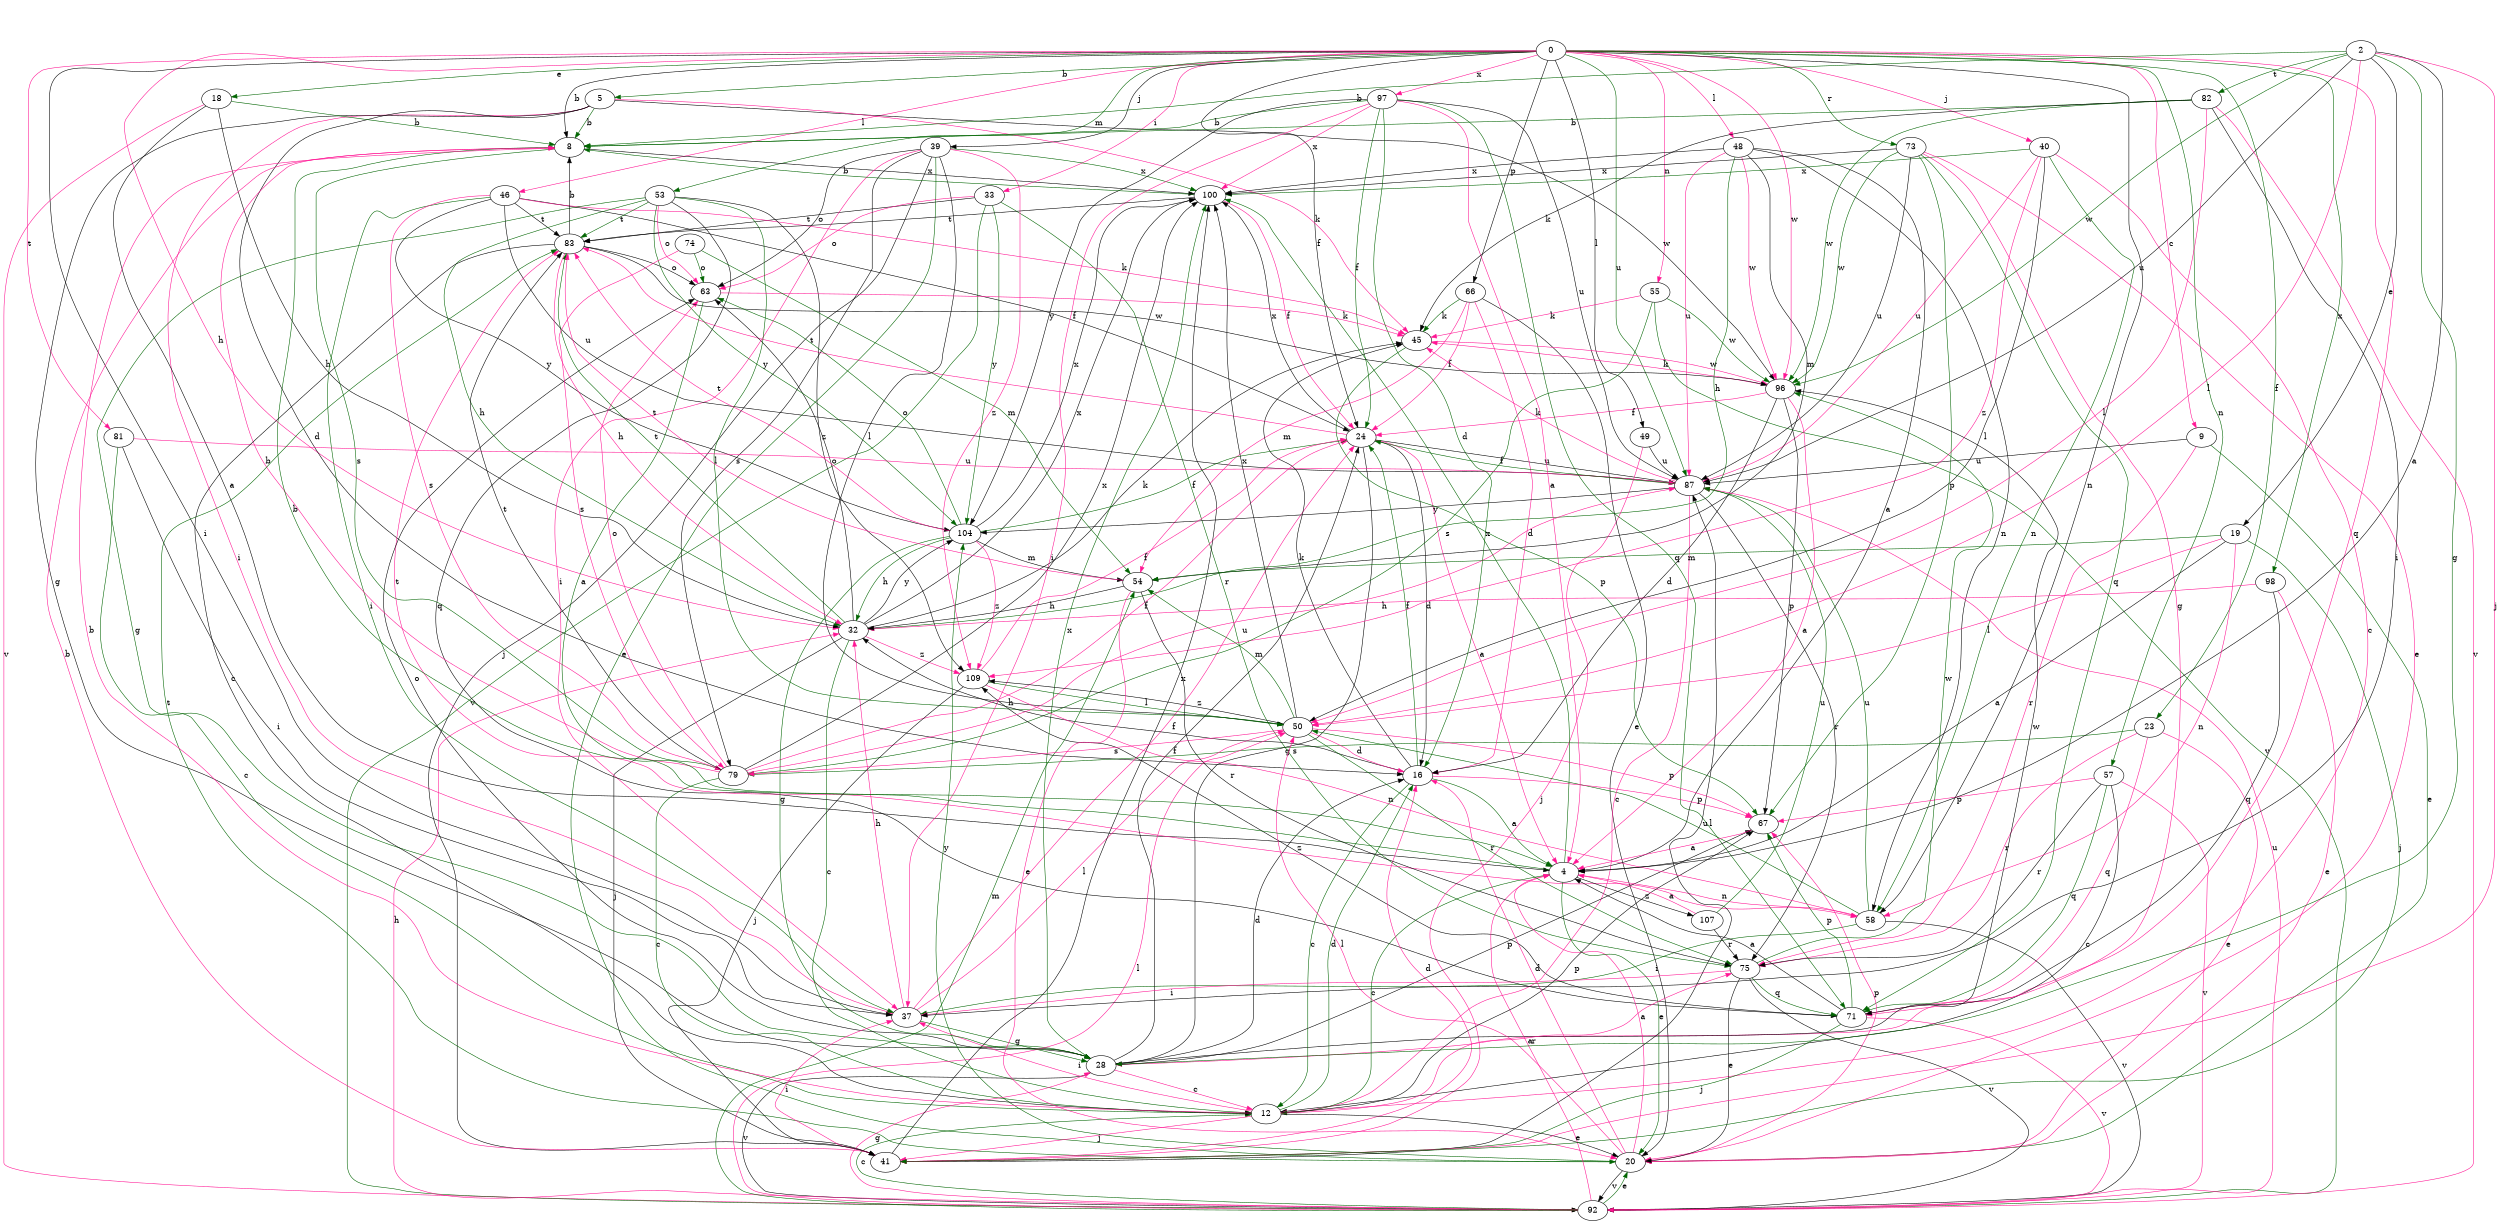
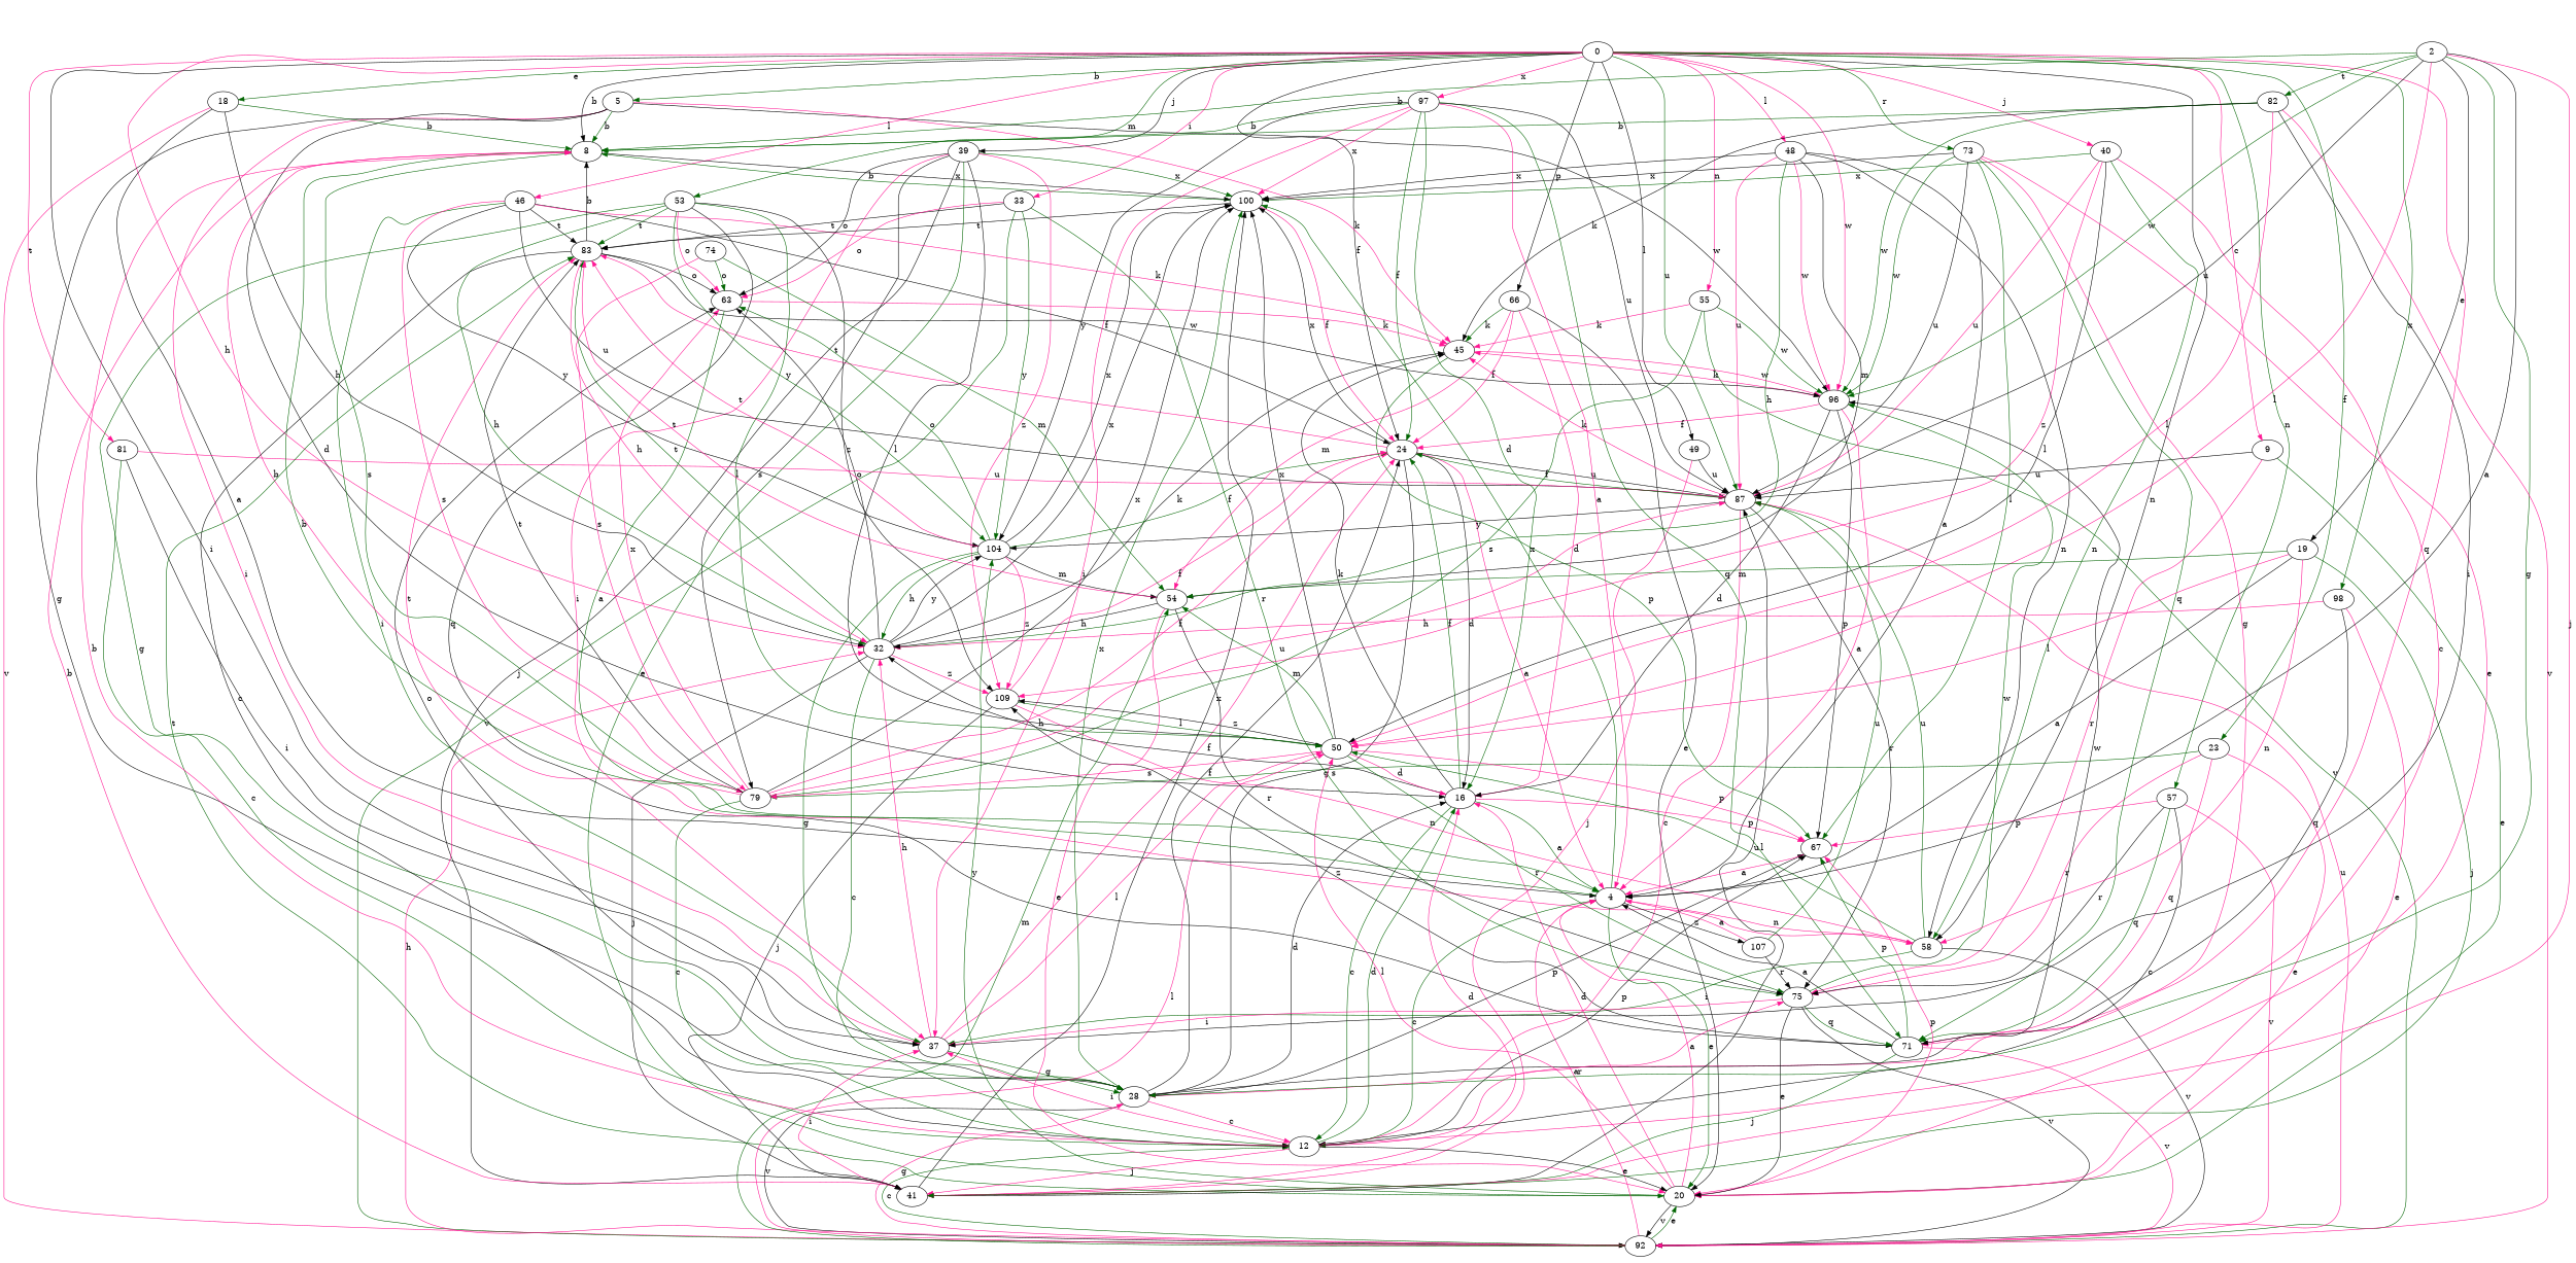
  strict digraph {
    edge [color=deeppink]
    0
    5
    8
    9
    18
    23
    24
    32
    33
    37
    39
    40
    46
    48
    49
    53
    55
    57
    58
    66
    71
    73
    81
    87
    96
    97
    98
    28
    16
    45
    100
    79
    20
    75
    4
    92
    83
    41
    12
    104
    63
    109
    50
    54
    67
    2
    19
    82
    107
    74
    0 -> 5 [color=darkgreen label=b]
    0 -> 8 [color=black label=b]
    0 -> 9 [label=c]
    0 -> 18 [color=darkgreen label=e]
    0 -> 23 [color=darkgreen label=f]
    0 -> 24 [color=black label=f]
    0 -> 32 [label=h]
    0 -> 33 [label=i]
    0 -> 37 [color=black label=i]
    0 -> 39 [color=black label=j]
    0 -> 40 [label=j]
    0 -> 46 [label=l]
    0 -> 48 [label=l]
    0 -> 49 [color=black label=l]
    0 -> 53 [color=darkgreen label=m]
    0 -> 55 [label=n]
    0 -> 57 [color=darkgreen label=n]
    0 -> 58 [color=black label=n]
    0 -> 66 [color=black label=p]
    0 -> 71 [label=q]
    0 -> 73 [color=darkgreen label=r]
    0 -> 81 [label=t]
    0 -> 87 [color=darkgreen label=u]
    0 -> 96 [label=w]
    0 -> 97 [label=x]
    0 -> 98 [color=darkgreen label=x]
    5 -> 8 [color=darkgreen label=b]
    5 -> 37 [label=i]
    5 -> 96 [color=black label=w]
    5 -> 28 [color=black label=g]
    5 -> 16 [color=black label=d]
    5 -> 45 [label=k]
    8 -> 100 [color=black label=x]
    8 -> 79 [color=darkgreen label=s]
    9 -> 87 [color=black label=u]
    9 -> 20 [color=darkgreen label=e]
    9 -> 75 [label=r]
    18 -> 8 [color=darkgreen label=b]
    18 -> 32 [color=black label=h]
    18 -> 4 [color=black label=a]
    18 -> 92 [label=v]
    23 -> 71 [label=q]
    23 -> 79 [color=darkgreen label=s]
    23 -> 20 [label=e]
    23 -> 75 [label=r]
    24 -> 87 [color=black label=u]
    24 -> 28 [color=black label=g]
    24 -> 16 [color=black label=d]
    24 -> 100 [color=black label=x]
    24 -> 4 [label=a]
    24 -> 83 [label=t]
    32 -> 45 [color=black label=k]
    32 -> 100 [color=black label=x]
    32 -> 83 [color=darkgreen label=t]
    32 -> 41 [color=black label=j]
    32 -> 12 [color=darkgreen label=c]
    32 -> 104 [color=black label=y]
    32 -> 63 [color=black label=o]
    32 -> 109 [label=z]
    33 -> 75 [color=darkgreen label=r]
    33 -> 92 [color=darkgreen label=v]
    33 -> 83 [color=black label=t]
    33 -> 104 [color=darkgreen label=y]
    33 -> 63 [label=o]
    37 -> 24 [label=f]
    37 -> 32 [label=h]
    37 -> 28 [color=darkgreen label=g]
    37 -> 50 [label=l]
    39 -> 37 [label=i]
    39 -> 100 [color=darkgreen label=x]
    39 -> 79 [color=black label=s]
    39 -> 20 [color=darkgreen label=e]
    39 -> 41 [color=black label=j]
    39 -> 63 [color=black label=o]
    39 -> 109 [label=z]
    39 -> 50 [color=black label=l]
    40 -> 58 [color=darkgreen label=n]
    40 -> 87 [label=u]
    40 -> 100 [color=darkgreen label=x]
    40 -> 12 [label=c]
    40 -> 109 [label=z]
    40 -> 50 [color=black label=l]
    46 -> 24 [color=black label=f]
    46 -> 37 [color=darkgreen label=i]
    46 -> 87 [color=black label=u]
    46 -> 45 [label=k]
    46 -> 79 [label=s]
    46 -> 83 [color=black label=t]
    46 -> 104 [color=black label=y]
    48 -> 32 [color=darkgreen label=h]
    48 -> 58 [color=black label=n]
    48 -> 87 [label=u]
    48 -> 96 [label=w]
    48 -> 100 [color=black label=x]
    48 -> 4 [color=black label=a]
    48 -> 54 [color=black label=m]
    49 -> 87 [color=black label=u]
    49 -> 41 [label=j]
    53 -> 32 [color=darkgreen label=h]
    53 -> 71 [color=black label=q]
    53 -> 28 [color=darkgreen label=g]
    53 -> 83 [color=darkgreen label=t]
    53 -> 104 [color=darkgreen label=y]
    53 -> 63 [label=o]
    53 -> 109 [color=black label=z]
    53 -> 50 [color=darkgreen label=l]
    55 -> 96 [color=darkgreen label=w]
    55 -> 45 [label=k]
    55 -> 79 [color=darkgreen label=s]
    55 -> 92 [color=darkgreen label=v]
    57 -> 71 [color=darkgreen label=q]
    57 -> 75 [color=black label=r]
    57 -> 92 [label=v]
    57 -> 12 [color=black label=c]
    57 -> 67 [label=p]
    58 -> 37 [color=darkgreen label=i]
    58 -> 87 [color=darkgreen label=u]
    58 -> 92 [color=black label=v]
    58 -> 83 [label=t]
    58 -> 50 [color=darkgreen label=l]
    66 -> 24 [label=f]
    66 -> 16 [label=d]
    66 -> 45 [color=darkgreen label=k]
    66 -> 20 [color=black label=e]
    66 -> 54 [label=m]
    71 -> 4 [color=black label=a]
    71 -> 92 [label=v]
    71 -> 41 [color=darkgreen label=j]
    71 -> 109 [color=black label=z]
    71 -> 67 [color=darkgreen label=p]
    73 -> 71 [color=darkgreen label=q]
    73 -> 87 [color=black label=u]
    73 -> 96 [color=darkgreen label=w]
    73 -> 28 [label=g]
    73 -> 100 [color=black label=x]
    73 -> 20 [label=e]
-   73 -> 67 [color=darkgreen label=p]
+   73 -> 67 [color=darkgreen label=l]
    81 -> 37 [color=black label=i]
    81 -> 87 [label=u]
    81 -> 12 [color=darkgreen label=c]
    87 -> 24 [color=darkgreen label=f]
    87 -> 45 [label=k]
    87 -> 75 [color=black label=r]
    87 -> 12 [label=c]
    87 -> 104 [color=black label=y]
    96 -> 24 [label=f]
    96 -> 16 [color=black label=d]
    96 -> 45 [label=k]
    96 -> 4 [label=a]
    96 -> 67 [color=black label=p]
    97 -> 8 [color=darkgreen label=b]
    97 -> 24 [color=darkgreen label=f]
    97 -> 37 [label=i]
    97 -> 71 [color=darkgreen label=q]
    97 -> 87 [color=black label=u]
    97 -> 16 [color=darkgreen label=d]
    97 -> 100 [label=x]
    97 -> 4 [label=a]
    97 -> 104 [color=black label=y]
    98 -> 32 [label=h]
    98 -> 71 [color=black label=q]
    98 -> 20 [label=e]
    28 -> 24 [color=black label=f]
    28 -> 96 [color=black label=w]
    28 -> 16 [color=black label=d]
    28 -> 100 [color=darkgreen label=x]
    28 -> 92 [color=black label=v]
    28 -> 12 [label=c]
    28 -> 63 [color=black label=o]
    28 -> 67 [color=black label=p]
    16 -> 24 [color=darkgreen label=f]
    16 -> 32 [color=black label=h]
    16 -> 45 [color=black label=k]
    16 -> 4 [color=darkgreen label=a]
    16 -> 12 [color=darkgreen label=c]
    16 -> 67 [label=p]
    45 -> 96 [label=w]
    45 -> 67 [color=darkgreen label=p]
    100 -> 8 [color=darkgreen label=b]
    100 -> 24 [label=f]
    100 -> 83 [color=black label=t]
    79 -> 8 [label=b]
    79 -> 24 [label=f]
    79 -> 87 [label=u]
    79 -> 100 [color=black label=x]
    79 -> 83 [color=black label=t]
    79 -> 12 [color=darkgreen label=c]
-   79 -> 63 [label=o]
+   79 -> 63 [label=x]
    20 -> 16 [label=d]
    20 -> 4 [label=a]
    20 -> 92 [color=black label=v]
    20 -> 83 [color=darkgreen label=t]
    20 -> 104 [color=darkgreen label=y]
    20 -> 50 [label=l]
    20 -> 67 [label=p]
    75 -> 37 [label=i]
    75 -> 71 [color=darkgreen label=q]
    75 -> 96 [color=darkgreen label=w]
    75 -> 20 [color=black label=e]
    75 -> 92 [color=black label=v]
    4 -> 8 [color=darkgreen label=b]
    4 -> 58 [label=n]
    4 -> 100 [color=darkgreen label=x]
    4 -> 20 [color=darkgreen label=e]
    4 -> 12 [color=darkgreen label=c]
    4 -> 107 [color=black label=z]
    92 -> 32 [label=h]
    92 -> 87 [label=u]
    92 -> 28 [label=g]
    92 -> 20 [color=darkgreen label=e]
    92 -> 4 [label=a]
    92 -> 12 [color=darkgreen label=c]
    92 -> 50 [label=l]
    92 -> 54 [color=darkgreen label=m]
    83 -> 8 [color=black label=b]
    83 -> 32 [label=h]
    83 -> 96 [color=black label=w]
    83 -> 12 [color=black label=c]
    83 -> 63 [color=black label=o]
    41 -> 8 [label=b]
    41 -> 37 [label=i]
    41 -> 87 [color=black label=u]
    41 -> 16 [label=d]
    41 -> 100 [color=black label=x]
    12 -> 8 [label=b]
    12 -> 37 [label=i]
    12 -> 16 [color=darkgreen label=d]
    12 -> 20 [color=black label=e]
    12 -> 75 [label=r]
    12 -> 41 [label=j]
    12 -> 67 [color=black label=p]
    104 -> 24 [color=darkgreen label=f]
    104 -> 32 [color=darkgreen label=h]
    104 -> 28 [color=darkgreen label=g]
    104 -> 100 [color=black label=x]
    104 -> 83 [label=t]
    104 -> 63 [color=darkgreen label=o]
    104 -> 109 [label=z]
    104 -> 54 [color=black label=m]
    63 -> 45 [label=k]
    63 -> 4 [color=darkgreen label=a]
    109 -> 24 [label=f]
    109 -> 58 [label=n]
    109 -> 41 [color=black label=j]
    109 -> 50 [color=darkgreen label=l]
    50 -> 16 [label=d]
    50 -> 100 [color=black label=x]
    50 -> 79 [label=s]
    50 -> 75 [color=darkgreen label=r]
    50 -> 109 [color=black label=z]
    50 -> 54 [color=darkgreen label=m]
    50 -> 67 [label=p]
    54 -> 32 [color=black label=h]
    54 -> 20 [label=e]
    54 -> 75 [color=black label=r]
    54 -> 83 [label=t]
    67 -> 4 [label=a]
    2 -> 8 [color=darkgreen label=b]
    2 -> 87 [color=black label=u]
    2 -> 96 [color=darkgreen label=w]
    2 -> 28 [color=darkgreen label=g]
    2 -> 4 [color=black label=a]
    2 -> 41 [label=j]
    2 -> 50 [label=l]
    2 -> 19 [color=black label=e]
    2 -> 82 [color=darkgreen label=t]
    19 -> 58 [label=n]
    19 -> 4 [color=black label=a]
    19 -> 41 [color=darkgreen label=j]
    19 -> 50 [label=l]
    19 -> 54 [color=darkgreen label=m]
    82 -> 8 [color=darkgreen label=b]
    82 -> 37 [color=black label=i]
    82 -> 96 [color=darkgreen label=w]
    82 -> 45 [color=black label=k]
    82 -> 92 [label=v]
    82 -> 50 [label=l]
    107 -> 87 [color=darkgreen label=u]
    107 -> 75 [color=black label=r]
    107 -> 4 [label=a]
    74 -> 79 [label=s]
    74 -> 63 [color=darkgreen label=o]
    74 -> 54 [color=darkgreen label=m]
  }
